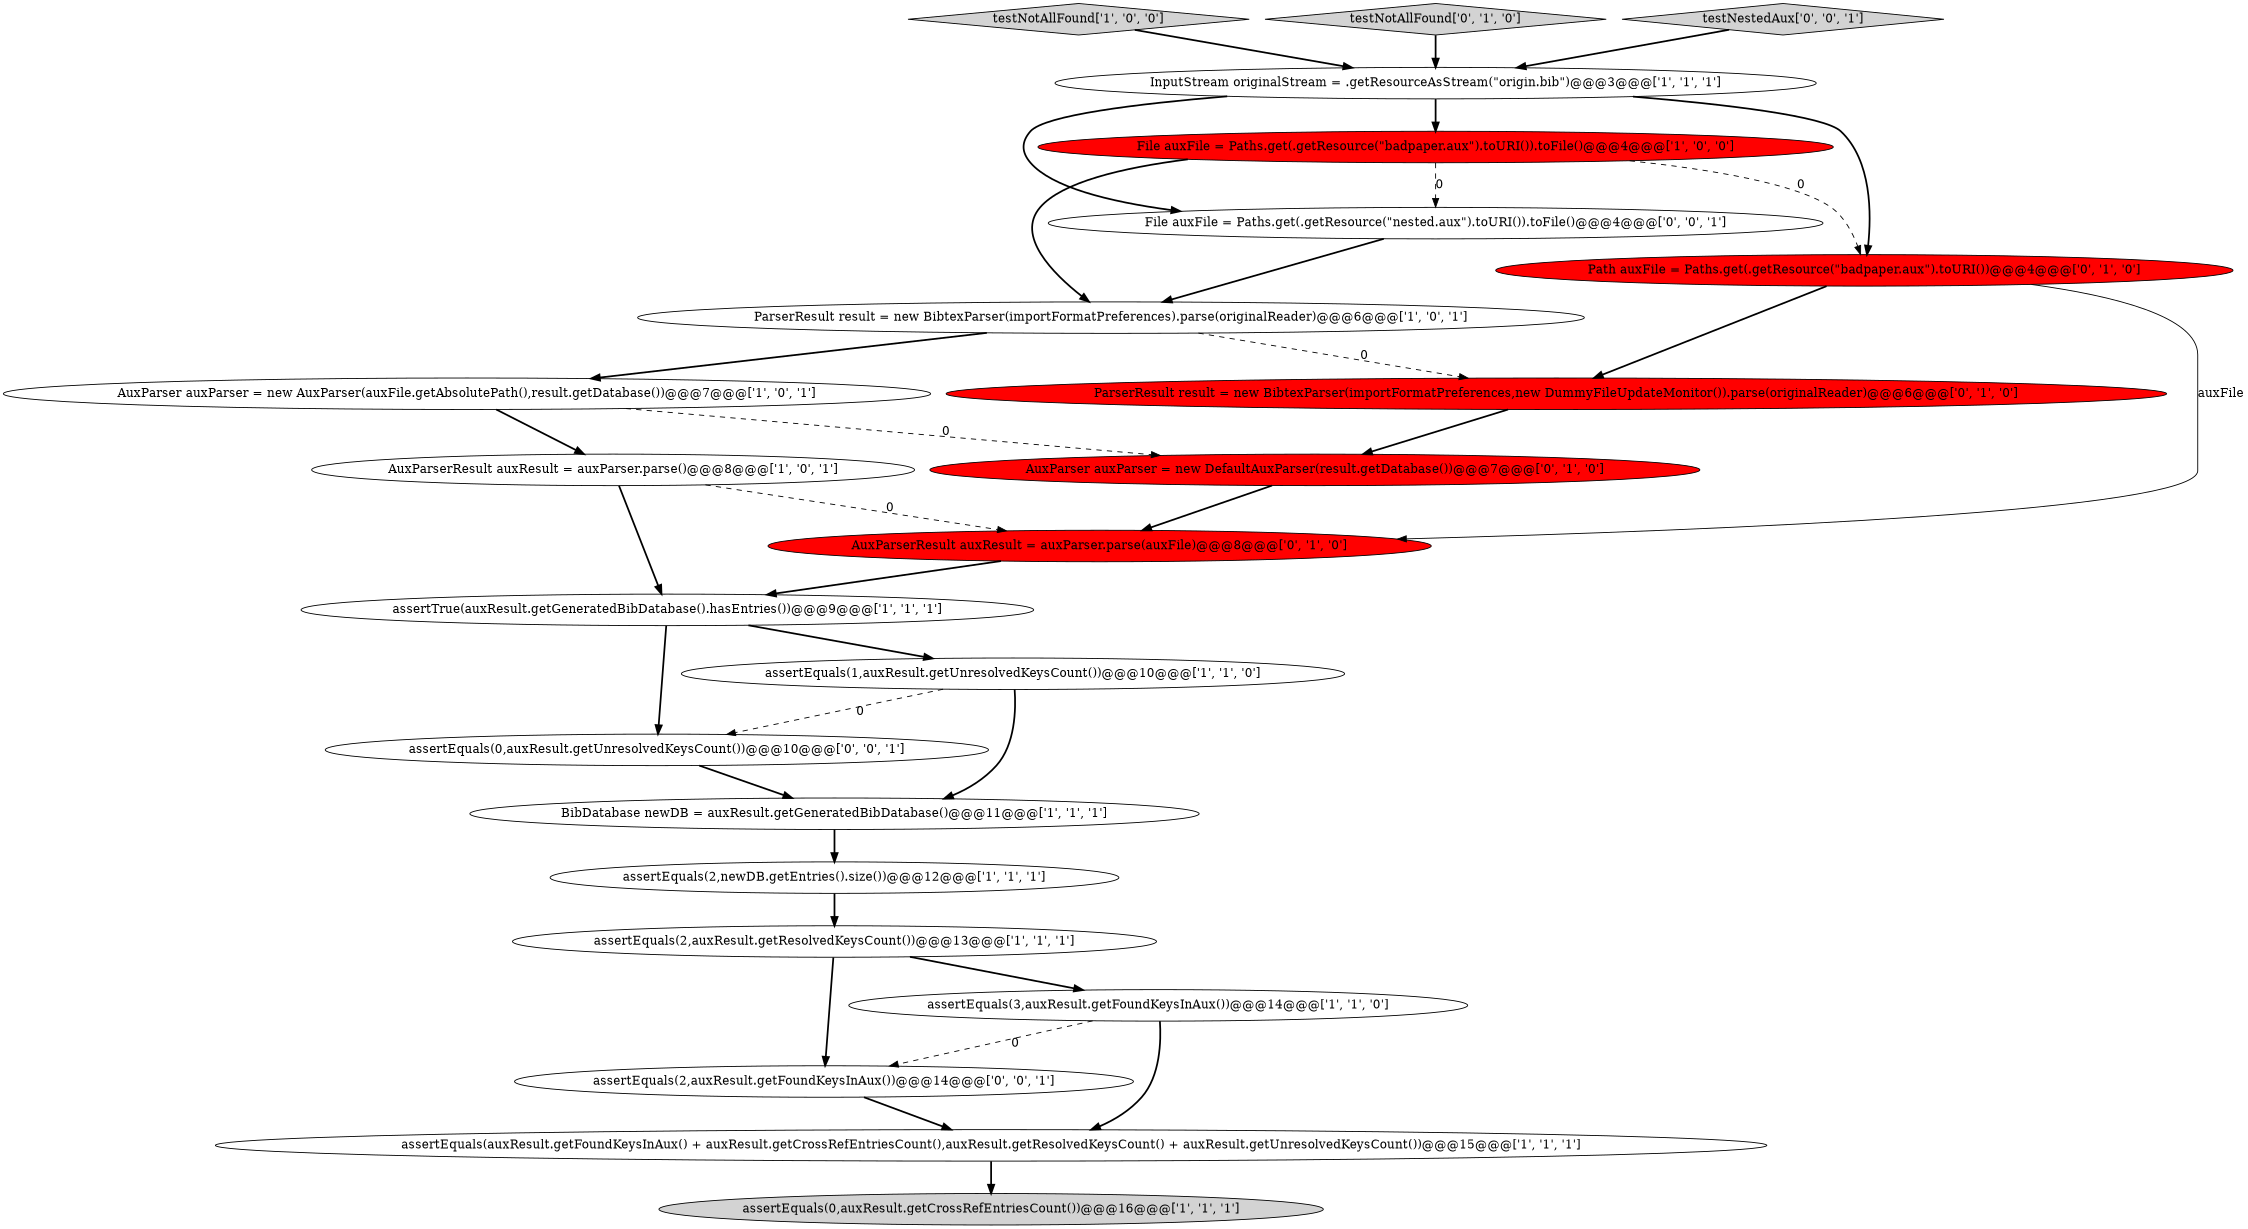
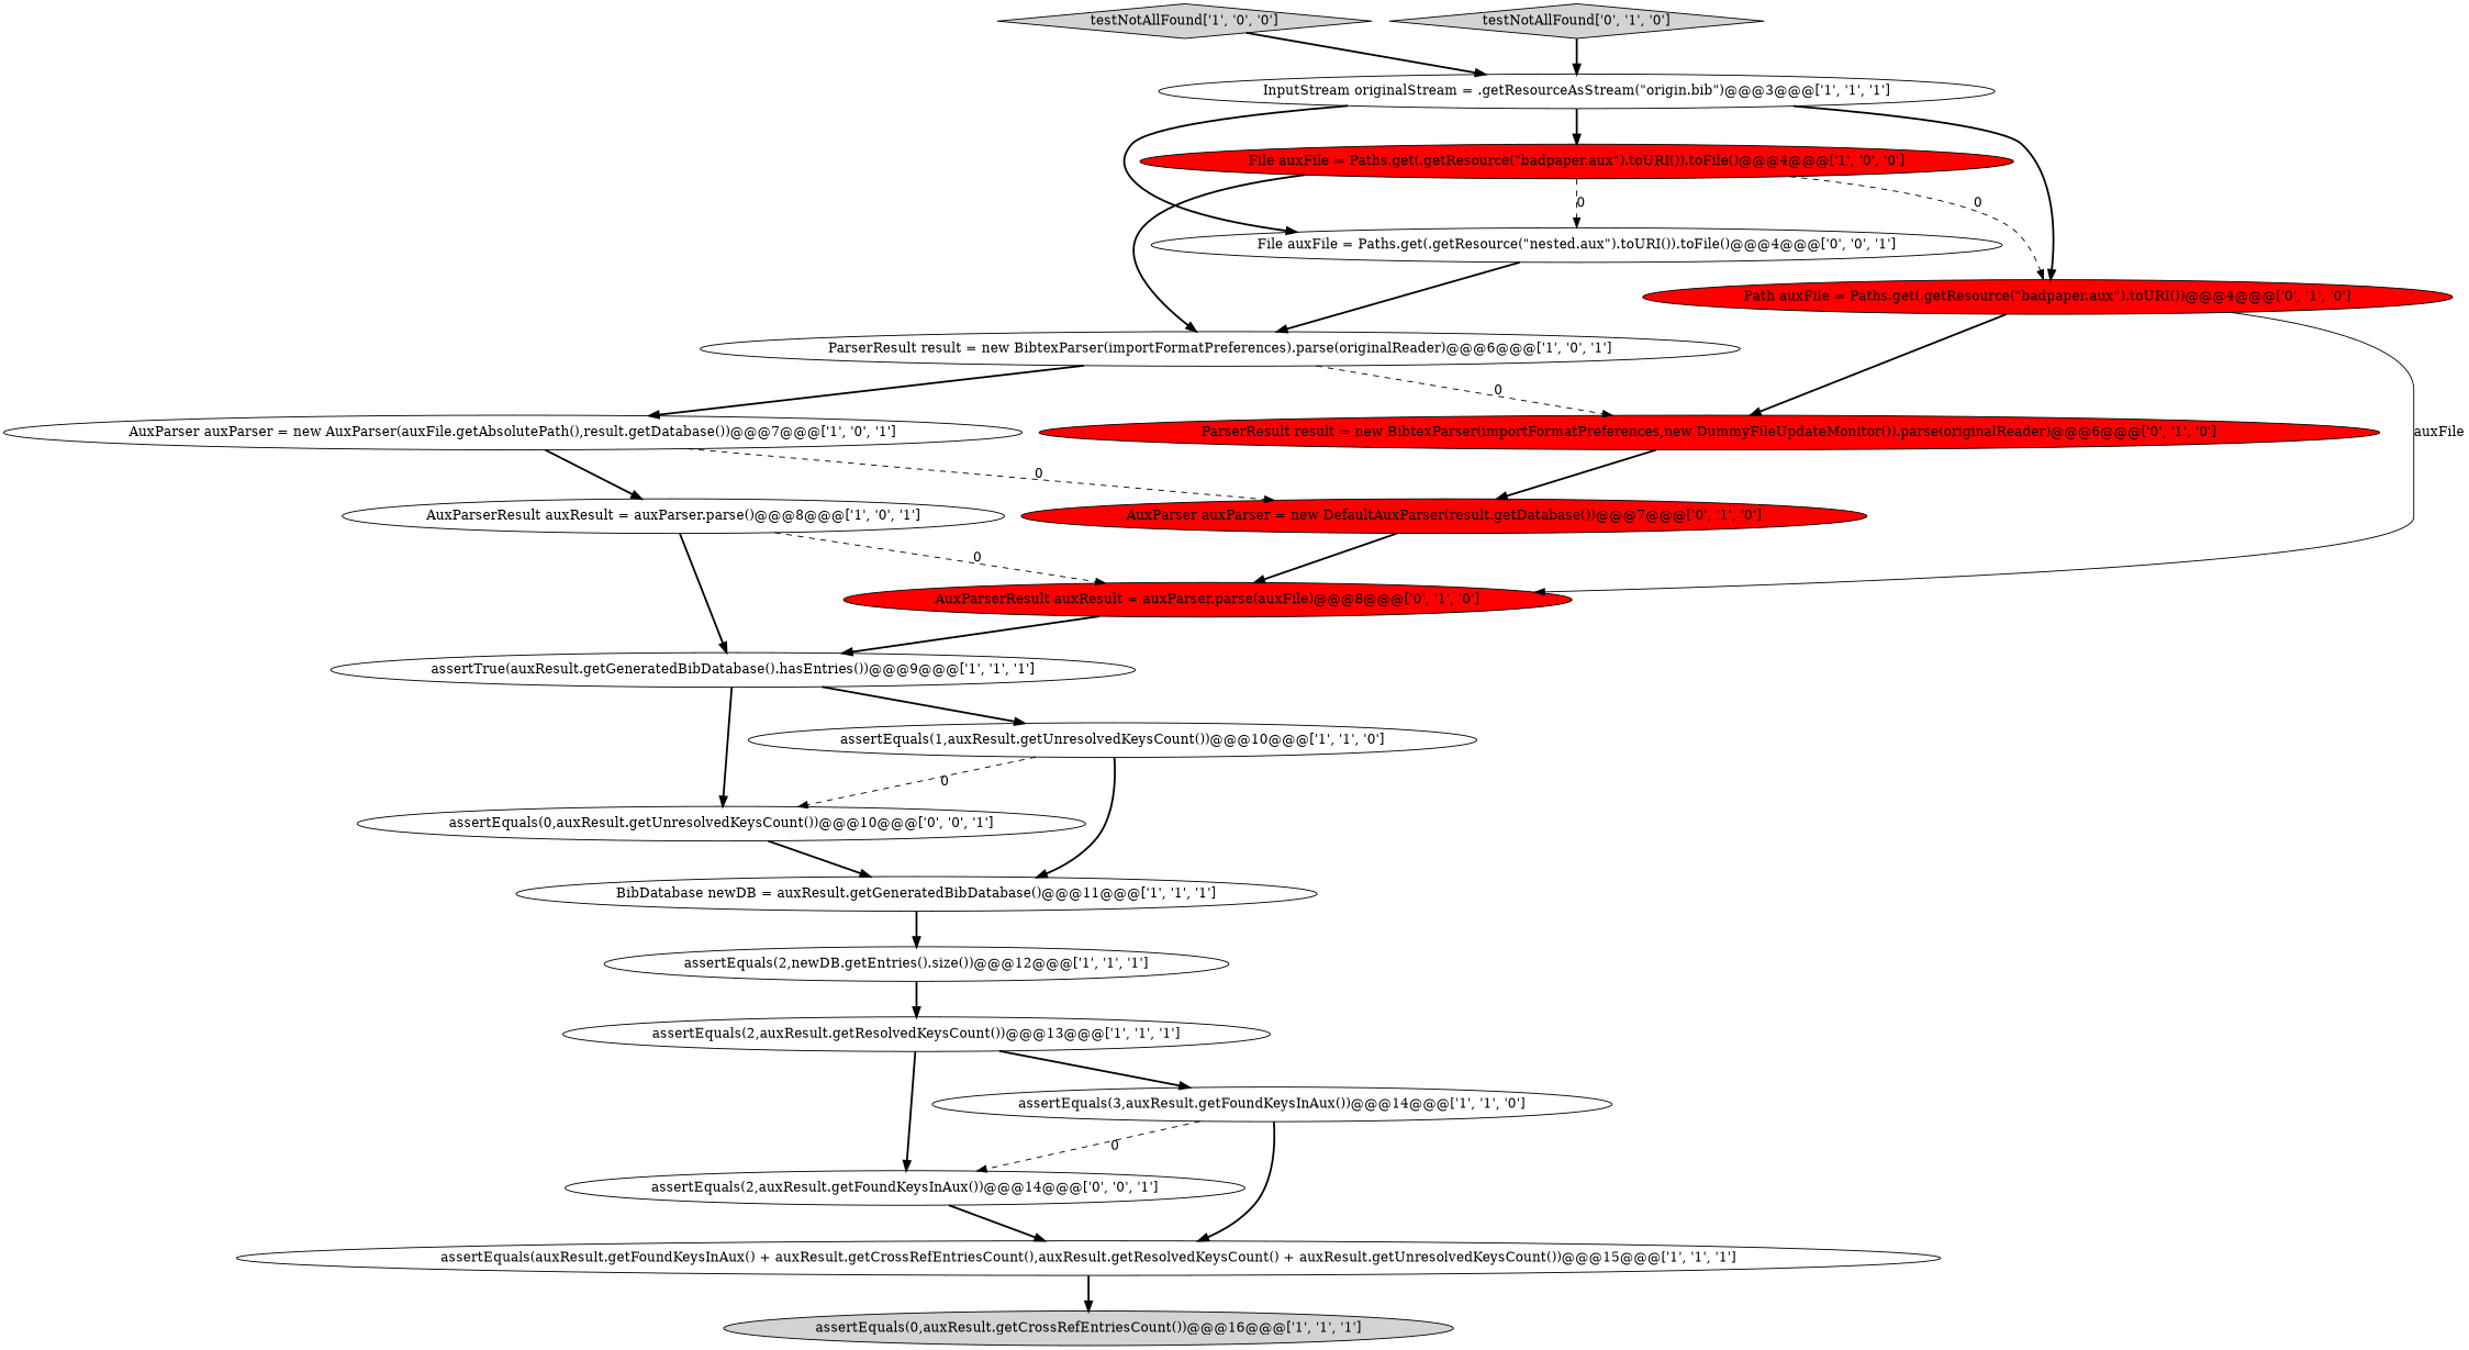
  digraph {
    node [fillcolor=white shape=ellipse style=filled]
    edge [style=bold]
    n1 [label="assertEquals(2,auxResult.getFoundKeysInAux())@@@14@@@['0', '0', '1']"]
    n2 [label="assertEquals(auxResult.getFoundKeysInAux() + auxResult.getCrossRefEntriesCount(),auxResult.getResolvedKeysCount() + auxResult.getUnresolvedKeysCount())@@@15@@@['1', '1', '1']"]
    n3 [label="File auxFile = Paths.get(.getResource(\"nested.aux\").toURI()).toFile()@@@4@@@['0', '0', '1']"]
    n4 [label="ParserResult result = new BibtexParser(importFormatPreferences).parse(originalReader)@@@6@@@['1', '0', '1']"]
    n5 [label="assertEquals(2,newDB.getEntries().size())@@@12@@@['1', '1', '1']"]
    n6 [label="assertEquals(2,auxResult.getResolvedKeysCount())@@@13@@@['1', '1', '1']"]
    n7 [fillcolor=lightgray label="assertEquals(0,auxResult.getCrossRefEntriesCount())@@@16@@@['1', '1', '1']"]
    n8 [label="BibDatabase newDB = auxResult.getGeneratedBibDatabase()@@@11@@@['1', '1', '1']"]
    n9 [label="AuxParserResult auxResult = auxParser.parse()@@@8@@@['1', '0', '1']"]
    n10 [fillcolor=red label="AuxParserResult auxResult = auxParser.parse(auxFile)@@@8@@@['0', '1', '0']"]
    n11 [label="assertTrue(auxResult.getGeneratedBibDatabase().hasEntries())@@@9@@@['1', '1', '1']"]
    n12 [fillcolor=lightgray label="testNotAllFound['1', '0', '0']" shape=diamond]
    n13 [label="InputStream originalStream = .getResourceAsStream(\"origin.bib\")@@@3@@@['1', '1', '1']"]
    n14 [fillcolor=red label="Path auxFile = Paths.get(.getResource(\"badpaper.aux\").toURI())@@@4@@@['0', '1', '0']"]
    n15 [fillcolor=red label="ParserResult result = new BibtexParser(importFormatPreferences,new DummyFileUpdateMonitor()).parse(originalReader)@@@6@@@['0', '1', '0']"]
    n16 [fillcolor=red label="File auxFile = Paths.get(.getResource(\"badpaper.aux\").toURI()).toFile()@@@4@@@['1', '0', '0']"]
    n17 [label="assertEquals(0,auxResult.getUnresolvedKeysCount())@@@10@@@['0', '0', '1']"]
    n18 [label="assertEquals(1,auxResult.getUnresolvedKeysCount())@@@10@@@['1', '1', '0']"]
    n19 [label="AuxParser auxParser = new AuxParser(auxFile.getAbsolutePath(),result.getDatabase())@@@7@@@['1', '0', '1']"]
    n20 [fillcolor=red label="AuxParser auxParser = new DefaultAuxParser(result.getDatabase())@@@7@@@['0', '1', '0']"]
    n21 [fillcolor=lightgray label="testNotAllFound['0', '1', '0']" shape=diamond]
-   n22 [fillcolor=lightgray label="testNestedAux['0', '0', '1']" shape=diamond]
    n23 [label="assertEquals(3,auxResult.getFoundKeysInAux())@@@14@@@['1', '1', '0']"]
    n1 -> n2
    n2 -> n7
    n3 -> n4
    n4 -> n15 [label=0 style=dashed]
    n4 -> n19
    n5 -> n6
    n6 -> n1
    n6 -> n23
    n8 -> n5
    n9 -> n10 [label=0 style=dashed]
    n9 -> n11
    n10 -> n11
    n11 -> n17
    n11 -> n18
    n12 -> n13
    n13 -> n3
    n13 -> n14
    n13 -> n16
    n14 -> n10 [label=auxFile style=solid]
    n14 -> n15
    n15 -> n20
    n16 -> n3 [label=0 style=dashed]
    n16 -> n4
    n16 -> n14 [label=0 style=dashed]
    n17 -> n8
    n18 -> n8
    n18 -> n17 [label=0 style=dashed]
    n19 -> n9
    n19 -> n20 [label=0 style=dashed]
    n20 -> n10
    n21 -> n13
-   n22 -> n13
    n23 -> n1 [label=0 style=dashed]
    n23 -> n2
  }
